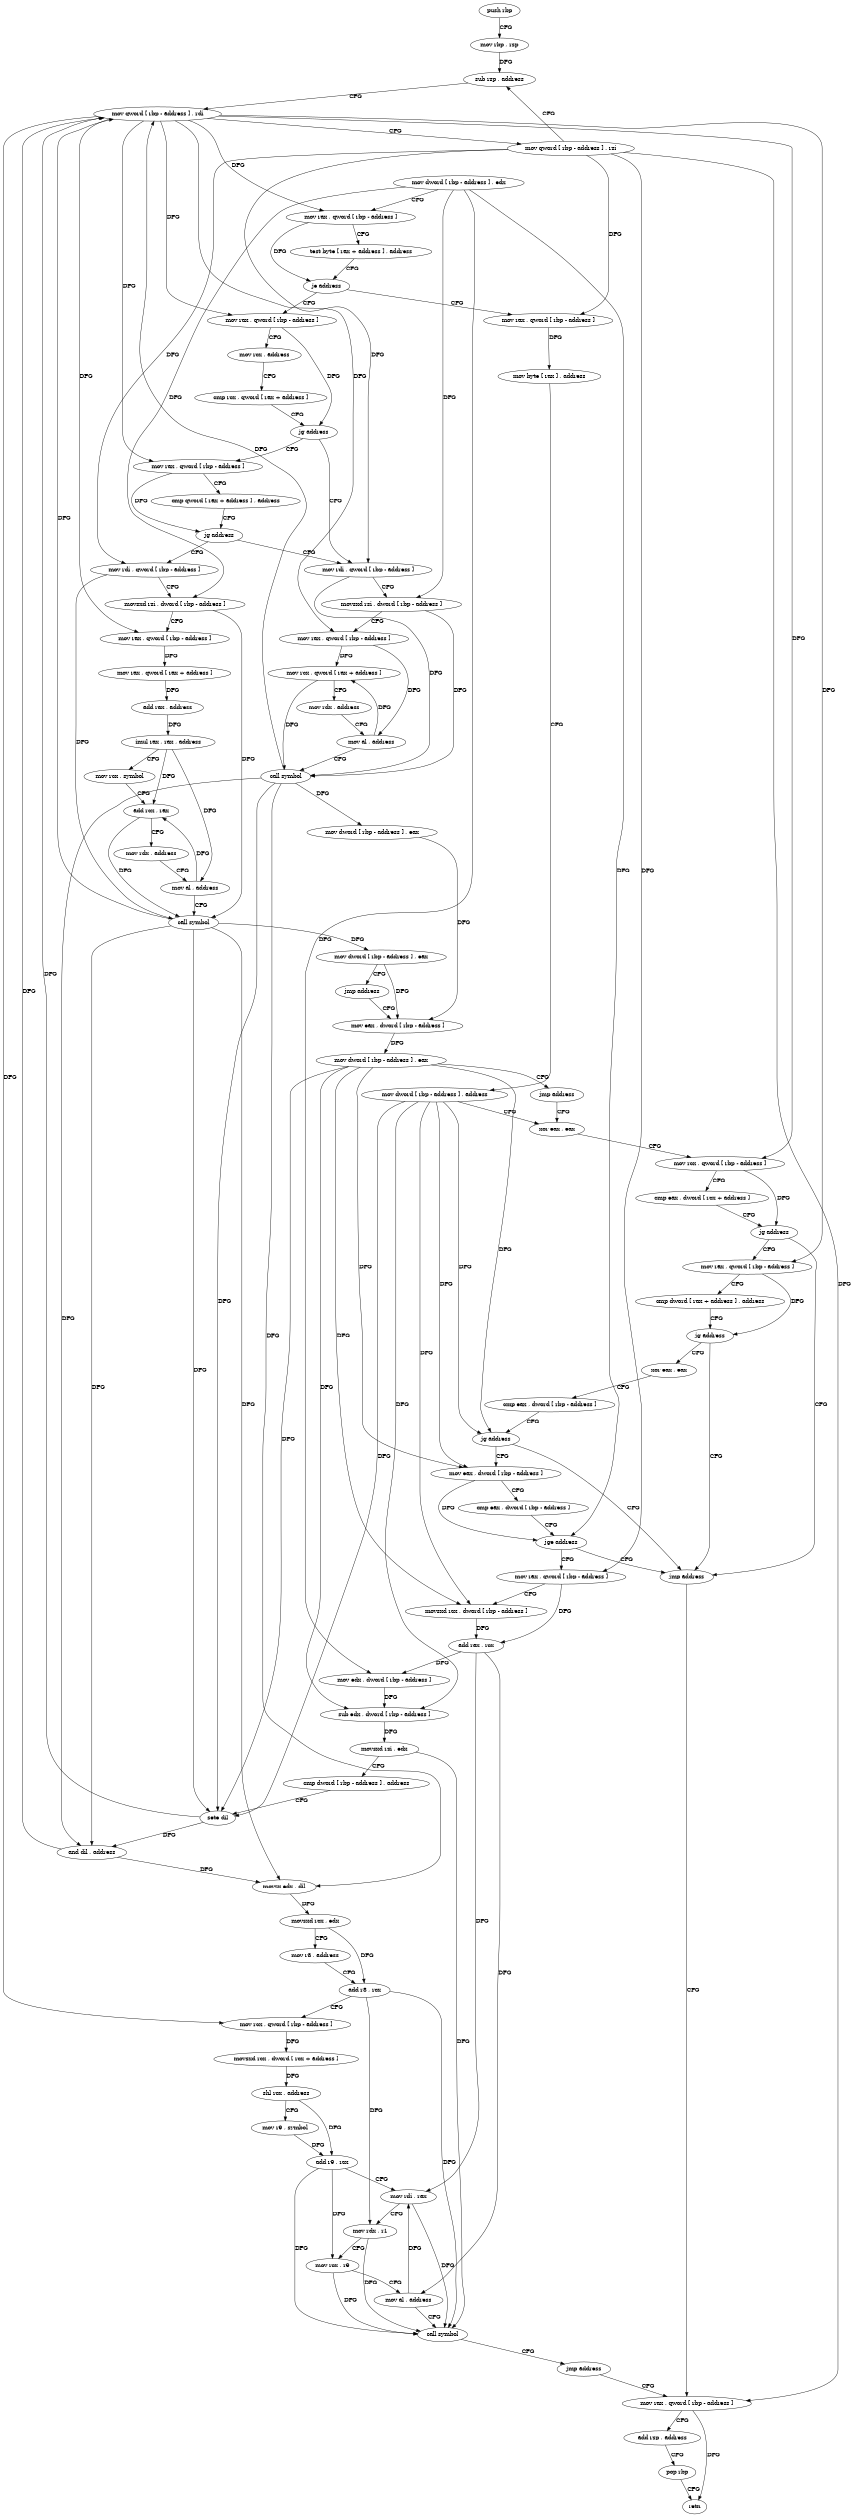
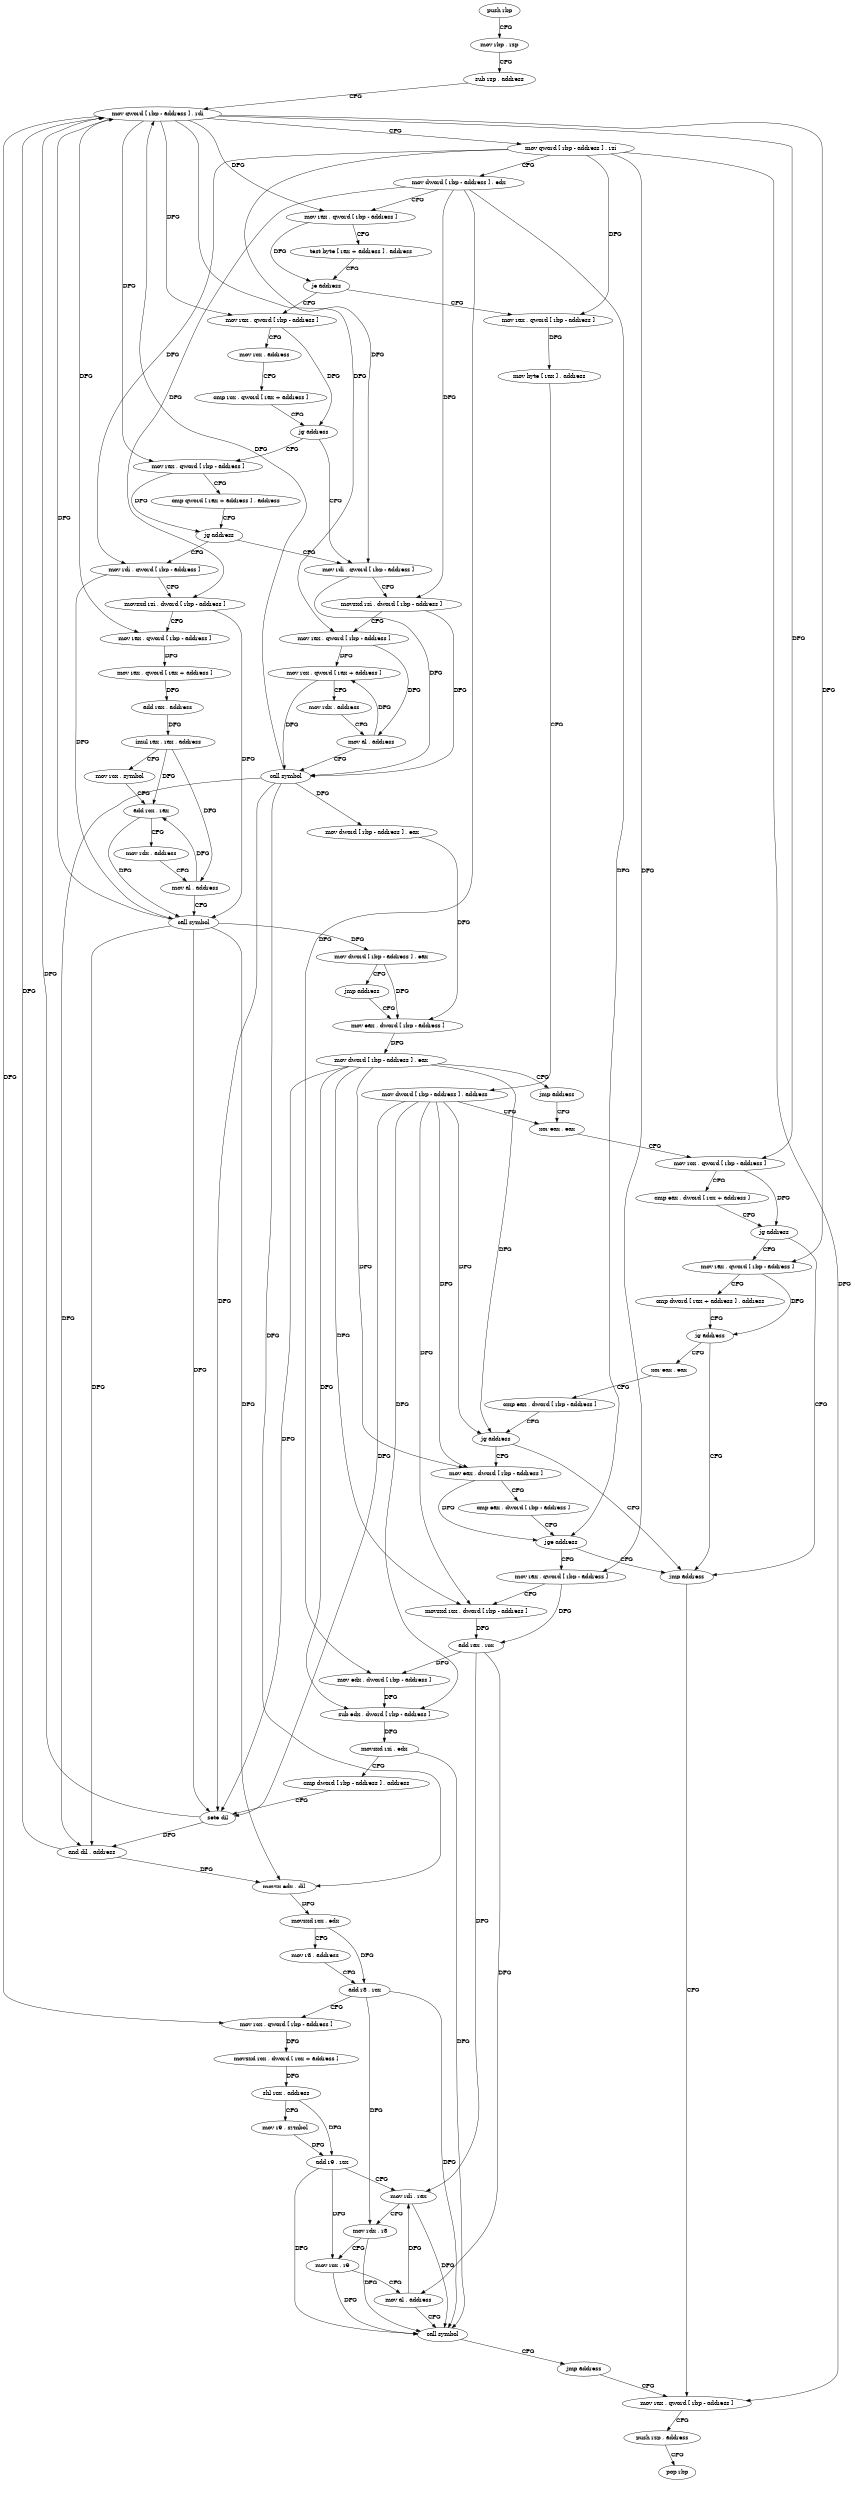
  digraph {
    n1 [label="push rbp"]
    n2 [label="mov rbp , rsp"]
    n3 [label="sub rsp , address"]
    n4 [label="mov qword [ rbp - address ] , rdi"]
    n5 [label="mov qword [ rbp - address ] , rsi"]
    n6 [label="mov rax , qword [ rbp - address ]"]
    n7 [label="mov rax , qword [ rbp - address ]"]
    n8 [label="mov rax , qword [ rbp - address ]"]
    n9 [label="mov rax , qword [ rbp - address ]"]
    n10 [label="mov rax , qword [ rbp - address ]"]
    n11 [label="mov rcx , qword [ rbp - address ]"]
    n12 [label="mov rax , qword [ rbp - address ]"]
    n13 [label="mov rcx , qword [ rbp - address ]"]
    n14 [label="mov dword [ rbp - address ] , edx"]
    n15 [label="mov rax , qword [ rbp - address ]"]
    n16 [label="mov rdi , qword [ rbp - address ]"]
    n17 [label="mov rax , qword [ rbp - address ]"]
    n18 [label="mov rdi , qword [ rbp - address ]"]
    n19 [label="mov rax , qword [ rbp - address ]"]
    n20 [label="test byte [ rax + address ] , address"]
    n21 [label="je address"]
    n22 [label="mov rcx , address"]
    n23 [label="jg address"]
    n24 [label="cmp qword [ rax + address ] , address"]
    n25 [label="jg address"]
    n26 [label="cmp dword [ rax + address ] , address"]
    n27 [label="jg address"]
    n28 [label="mov rcx , qword [ rax + address ]"]
    n29 [label="mov al , address"]
    n30 [label="cmp eax , dword [ rcx + address ]"]
    n31 [label="jg address"]
    n32 [label="mov rax , qword [ rax + address ]"]
    n33 [label="movsxd rcx , dword [ rcx + address ]"]
    n34 [label="movsxd rsi , dword [ rbp - address ]"]
    n35 [label="movsxd rsi , dword [ rbp - address ]"]
    n36 [label="jge address"]
    n37 [label="mov edx , dword [ rbp - address ]"]
    n38 [label="mov byte [ rax ] , address"]
    n39 [label="call symbol"]
-   n40 [label="add rsp , address"]
-   n41 [label=retn]
+   n40 [label="push rsp , address"]
    n42 [label="call symbol"]
    n43 [label="movsxd rcx , dword [ rbp - address ]"]
    n44 [label="add rax , rcx"]
    n45 [label="jmp address"]
    n46 [label="sub edx , dword [ rbp - address ]"]
    n47 [label="mov dword [ rbp - address ] , address"]
    n48 [label="cmp rcx , qword [ rax + address ]"]
    n49 [label="xor eax , eax"]
    n50 [label="jg address"]
    n51 [label="mov eax , dword [ rbp - address ]"]
    n52 [label="sete dil"]
    n53 [label="cmp eax , dword [ rbp - address ]"]
    n54 [label="movsxd rsi , edx"]
    n55 [label="and dil , address"]
    n56 [label="mov dword [ rbp - address ] , eax"]
    n57 [label="movzx edx , dil"]
    n58 [label="pop rbp"]
    n59 [label="xor eax , eax"]
    n60 [label="cmp eax , dword [ rbp - address ]"]
    n61 [label="mov rdx , address"]
    n62 [label="mov eax , dword [ rbp - address ]"]
    n63 [label="movsxd rcx , edx"]
    n64 [label="mov dword [ rbp - address ] , eax"]
    n65 [label="jmp address"]
    n66 [label="mov dword [ rbp - address ] , eax"]
    n67 [label="add rax , address"]
    n68 [label="imul rax , rax , address"]
    n69 [label="mov rcx , symbol"]
    n70 [label="add rcx , rax"]
    n71 [label="mov al , address"]
    n72 [label="mov rdx , address"]
    n73 [label="jmp address"]
    n74 [label="mov rdi , rax"]
    n75 [label="mov al , address"]
    n76 [label="call symbol"]
-   n77 [label="mov rdx , r1"]
+   n77 [label="mov rdx , r8"]
    n78 [label="cmp dword [ rbp - address ] , address"]
    n79 [label="jmp address"]
    n80 [label="mov r8 , address"]
    n81 [label="add r8 , rcx"]
    n82 [label="mov rcx , r9"]
    n83 [label="shl rcx , address"]
    n84 [label="mov r9 , symbol"]
    n85 [label="add r9 , rcx"]
    n1 -> n2 [label=CFG]
-   n2 -> n3 [label=DFG]
+   n2 -> n3 [label=CFG]
    n3 -> n4 [label=CFG]
    n4 -> n5 [label=CFG]
    n4 -> n6 [label=DFG]
    n4 -> n7 [label=DFG]
    n4 -> n8 [label=DFG]
    n4 -> n9 [label=DFG]
    n4 -> n10 [label=DFG]
    n4 -> n11 [label=DFG]
    n4 -> n12 [label=DFG]
    n4 -> n13 [label=DFG]
-   n5 -> n3 [label=CFG]
+   n5 -> n14 [label=CFG]
    n5 -> n15 [label=DFG]
    n5 -> n16 [label=DFG]
    n5 -> n17 [label=DFG]
    n5 -> n18 [label=DFG]
    n5 -> n19 [label=DFG]
    n6 -> n20 [label=CFG]
    n6 -> n21 [label=DFG]
    n7 -> n22 [label=CFG]
    n7 -> n23 [label=DFG]
    n8 -> n24 [label=CFG]
    n8 -> n25 [label=DFG]
    n9 -> n26 [label=CFG]
    n9 -> n27 [label=DFG]
    n10 -> n28 [label=DFG]
    n10 -> n29 [label=DFG]
    n11 -> n30 [label=CFG]
    n11 -> n31 [label=DFG]
    n12 -> n32 [label=DFG]
    n13 -> n33 [label=DFG]
    n14 -> n6 [label=CFG]
    n14 -> n34 [label=DFG]
    n14 -> n35 [label=DFG]
    n14 -> n36 [label=DFG]
    n14 -> n37 [label=DFG]
    n15 -> n38 [label=DFG]
    n16 -> n34 [label=CFG]
    n16 -> n39 [label=DFG]
    n17 -> n40 [label=CFG]
-   n17 -> n41 [label=DFG]
    n18 -> n35 [label=CFG]
    n18 -> n42 [label=DFG]
    n19 -> n43 [label=CFG]
    n19 -> n44 [label=DFG]
    n20 -> n21 [label=CFG]
    n21 -> n7 [label=CFG]
    n21 -> n15 [label=CFG]
    n22 -> n48 [label=CFG]
    n23 -> n8 [label=CFG]
    n23 -> n16 [label=CFG]
    n24 -> n25 [label=CFG]
    n25 -> n16 [label=CFG]
    n25 -> n18 [label=CFG]
    n26 -> n27 [label=CFG]
    n27 -> n45 [label=CFG]
    n27 -> n59 [label=CFG]
    n28 -> n39 [label=DFG]
    n28 -> n61 [label=CFG]
    n29 -> n28 [label=DFG]
    n29 -> n39 [label=CFG]
    n30 -> n31 [label=CFG]
    n31 -> n9 [label=CFG]
    n31 -> n45 [label=CFG]
    n32 -> n67 [label=DFG]
    n33 -> n83 [label=DFG]
    n34 -> n10 [label=CFG]
    n34 -> n39 [label=DFG]
    n35 -> n12 [label=CFG]
    n35 -> n42 [label=DFG]
    n36 -> n19 [label=CFG]
    n36 -> n45 [label=CFG]
    n37 -> n46 [label=DFG]
    n38 -> n47 [label=CFG]
    n39 -> n4 [label=DFG]
    n39 -> n52 [label=DFG]
    n39 -> n55 [label=DFG]
    n39 -> n56 [label=DFG]
    n39 -> n57 [label=DFG]
    n40 -> n58 [label=CFG]
    n42 -> n4 [label=DFG]
    n42 -> n52 [label=DFG]
    n42 -> n55 [label=DFG]
    n42 -> n57 [label=DFG]
    n42 -> n66 [label=DFG]
    n43 -> n44 [label=DFG]
    n44 -> n37 [label=DFG]
    n44 -> n74 [label=DFG]
    n44 -> n75 [label=DFG]
    n45 -> n17 [label=CFG]
    n46 -> n54 [label=DFG]
    n47 -> n43 [label=DFG]
    n47 -> n46 [label=DFG]
    n47 -> n49 [label=CFG]
    n47 -> n50 [label=DFG]
    n47 -> n51 [label=DFG]
    n47 -> n52 [label=DFG]
    n48 -> n23 [label=CFG]
    n49 -> n11 [label=CFG]
    n50 -> n45 [label=CFG]
    n50 -> n51 [label=CFG]
    n51 -> n36 [label=DFG]
    n51 -> n53 [label=CFG]
    n52 -> n4 [label=DFG]
    n52 -> n55 [label=DFG]
    n53 -> n36 [label=CFG]
    n54 -> n76 [label=DFG]
    n54 -> n78 [label=CFG]
    n55 -> n4 [label=DFG]
    n55 -> n57 [label=DFG]
    n56 -> n62 [label=DFG]
    n57 -> n63 [label=DFG]
-   n58 -> n41 [label=CFG]
    n59 -> n60 [label=CFG]
    n60 -> n50 [label=CFG]
    n61 -> n29 [label=CFG]
    n62 -> n64 [label=DFG]
    n63 -> n80 [label=CFG]
    n63 -> n81 [label=DFG]
    n64 -> n43 [label=DFG]
    n64 -> n46 [label=DFG]
    n64 -> n50 [label=DFG]
    n64 -> n51 [label=DFG]
    n64 -> n52 [label=DFG]
    n64 -> n65 [label=CFG]
    n65 -> n49 [label=CFG]
    n66 -> n62 [label=DFG]
    n66 -> n73 [label=CFG]
    n67 -> n68 [label=DFG]
    n68 -> n69 [label=CFG]
    n68 -> n70 [label=DFG]
    n68 -> n71 [label=DFG]
    n69 -> n70 [label=CFG]
    n70 -> n42 [label=DFG]
    n70 -> n72 [label=CFG]
    n71 -> n42 [label=CFG]
    n71 -> n70 [label=DFG]
    n72 -> n71 [label=CFG]
    n73 -> n62 [label=CFG]
    n74 -> n76 [label=DFG]
    n74 -> n77 [label=CFG]
    n75 -> n74 [label=DFG]
    n75 -> n76 [label=CFG]
    n76 -> n79 [label=CFG]
    n77 -> n76 [label=DFG]
    n77 -> n82 [label=CFG]
    n78 -> n52 [label=CFG]
    n79 -> n17 [label=CFG]
    n80 -> n81 [label=CFG]
    n81 -> n13 [label=CFG]
    n81 -> n76 [label=DFG]
    n81 -> n77 [label=DFG]
    n82 -> n75 [label=CFG]
    n82 -> n76 [label=DFG]
    n83 -> n84 [label=CFG]
    n83 -> n85 [label=DFG]
    n84 -> n85 [label=DFG]
    n85 -> n74 [label=CFG]
    n85 -> n76 [label=DFG]
    n85 -> n82 [label=DFG]
  }
